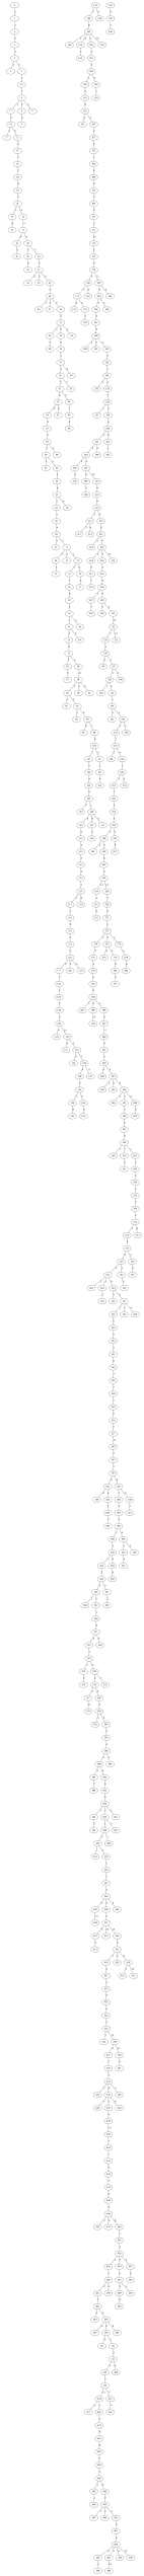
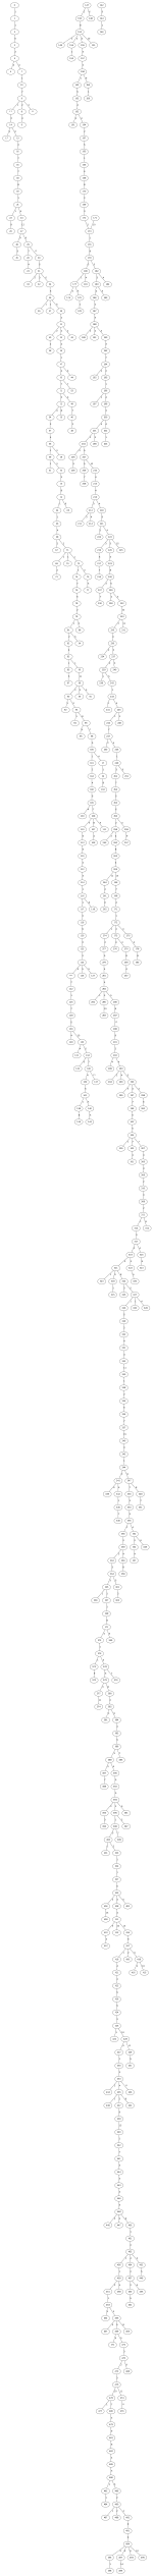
  graph {
    fontname=Nunito
    node [fontname=Nunito]
    edge [fontname=Nunito]
    0
    1
    3
    2
    5
    4
    7
    10
    9
    12
    8
    11
    14
    6
    17
    13
    16
    15
    18
    19
    21
    22
    24
    20
    27
    28
    29
    25
    26
    30
    23
    31
    33
    32
    34
    36
    35
    37
    39
    41
    40
    42
    43
    38
    45
    47
    50
    44
    51
    53
    52
    49
    54
    55
    46
    57
    56
    59
    58
    61
    60
    63
    62
    64
    65
    48
    66
    68
    67
    71
    69
    70
    73
    72
    74
    75
    76
    77
    78
    79
    81
    80
    82
    84
    83
    85
    86
    87
    88
    90
    89
    91
    92
    93
    94
    96
    95
    98
    100
    101
    97
    104
    99
    106
    105
    102
    103
    108
    110
    107
    111
    113
    109
    115
    112
    114
    116
    117
    118
    119
    120
    123
    124
    121
    126
    127
    122
    125
    128
    130
    129
    133
    131
    134
    132
    136
    139
    137
    141
    138
    140
    135
    143
    147
    150
    148
    142
    144
    152
    149
    154
    155
    151
    146
    153
    157
    158
    160
    156
    163
    159
    162
    161
    164
    167
    165
    166
    168
    170
    169
    172
    171
    173
    176
    179
    180
    182
    177
    181
    183
    184
    174
    175
    178
    186
    185
    187
    188
    189
    191
    190
    193
    194
    192
    195
    196
    197
    199
    200
    201
    202
    204
    198
    203
    205
    207
    206
    209
    210
    208
    213
    215
    212
    218
    211
    214
    221
    224
    222
    219
    220
    225
    217
    223
    216
    226
    227
    229
    230
    228
    232
    233
    235
    231
    236
    234
    237
    239
    240
    238
    242
    243
    241
    245
    244
    248
    247
    250
    246
    249
    252
    251
    254
    253
    256
    258
    259
    255
    260
    257
    263
    265
    264
    266
    261
    268
    262
    271
    272
    274
    273
    275
    277
    276
    270
    278
    279
    269
    281
    280
    267
    284
    282
    285
    286
    283
    287
    288
    291
    292
    289
    293
    294
    290
    296
    295
    297
    298
    299
    300
    302
    304
    305
    303
    307
    301
    306
    309
    310
    308
    311
    314
    312
    317
    319
    316
    321
    322
    313
    323
    318
    324
    320
    315
    325
    327
    326
    330
    328
    329
    332
    331
    333
    335
    338
    336
    334
    337
    340
    343
    344
    341
    347
    339
    342
    350
    348
    345
    346
    353
    351
    355
    356
    352
    359
    354
    349
    362
    360
    364
    358
    365
    361
    366
    367
    363
    368
    371
    373
    369
    357
    375
    372
    378
    370
    379
    376
    377
    380
    374
    382
    381
    384
    383
    386
    389
    385
    387
    390
    388
    392
    394
    393
    395
    391
    396
    398
    397
    400
    399
    401
    403
    404
    407
    405
    406
    408
    402
    409
    411
    410
    413
    414
    412
    417
    419
    420
    418
    421
    416
    415
    423
    426
    424
    425
    422
    428
    427
    429
    430
    431
    433
    434
    435
    436
    438
    437
    432
    439
    440
    442
    441
    444
    443
    446
    448
    445
    447
    450
    451
    453
    456
    454
    452
    459
    457
    449
    461
    458
    463
    464
    466
    467
    469
    465
    471
    472
    460
    455
    462
    470
    473
    468
    475
    478
    474
    477
    480
    476
    479
    481
    482
    485
    486
    483
    489
    484
    490
    487
    488
    492
    491
    494
    496
    497
    493
    495
    498
    499
    0 -- 1 [label=1]
    1 -- 3 [label=1]
    3 -- 2 [label=6]
    2 -- 5 [label=2]
    5 -- 4 [label=4]
    5 -- 7 [label=4]
    7 -- 10 [label=1]
    10 -- 9 [label=7]
    9 -- 12 [label=1]
    9 -- 8 [label=2]
    9 -- 11 [label=2]
    12 -- 14 [label=3]
    8 -- 6 [label=4]
    14 -- 17 [label=2]
    14 -- 13 [label=6]
    13 -- 16 [label=2]
    16 -- 15 [label=7]
    15 -- 18 [label=7]
    18 -- 19 [label=8]
    19 -- 21 [label=1]
    21 -- 22 [label=1]
    21 -- 24 [label=4]
    22 -- 20 [label=9]
    24 -- 27 [label=12]
    27 -- 28 [label=9]
    27 -- 29 [label=9]
    28 -- 25 [label=5]
    29 -- 26 [label=7]
    29 -- 30 [label=12]
    26 -- 23 [label=4]
    30 -- 31 [label=5]
    31 -- 33 [label=2]
    31 -- 32 [label=3]
    31 -- 34 [label=6]
    34 -- 36 [label=5]
    36 -- 35 [label=1]
    36 -- 37 [label=1]
    36 -- 39 [label=5]
    39 -- 41 [label=2]
    41 -- 40 [label=2]
    41 -- 42 [label=2]
    41 -- 43 [label=2]
    40 -- 38 [label=2]
    42 -- 45 [label=4]
    45 -- 47 [label=1]
    47 -- 50 [label=4]
    47 -- 44 [label=6]
    50 -- 51 [label=7]
    50 -- 53 [label=7]
    51 -- 52 [label=5]
    51 -- 49 [label=6]
    52 -- 54 [label=4]
    52 -- 55 [label=8]
    49 -- 46 [label=7]
    54 -- 57 [label=3]
    46 -- 48 [label=2]
    57 -- 56 [label=4]
    56 -- 59 [label=1]
    56 -- 58 [label=3]
    59 -- 61 [label=1]
    59 -- 60 [label=3]
    60 -- 63 [label=3]
    63 -- 62 [label=8]
    62 -- 64 [label=1]
    62 -- 65 [label=8]
    64 -- 66 [label=1]
    66 -- 68 [label=4]
    68 -- 67 [label=2]
    68 -- 71 [label=2]
    71 -- 69 [label=1]
    71 -- 70 [label=1]
    71 -- 73 [label=1]
    69 -- 72 [label=2]
    73 -- 74 [label=1]
    73 -- 75 [label=3]
    74 -- 76 [label=7]
    75 -- 77 [label=5]
    76 -- 78 [label=6]
    78 -- 79 [label=2]
    79 -- 81 [label=1]
    79 -- 80 [label=3]
    81 -- 82 [label=2]
    81 -- 84 [label=5]
    82 -- 83 [label=4]
    83 -- 85 [label=1]
    83 -- 86 [label=1]
    85 -- 87 [label=5]
    86 -- 88 [label=11]
    88 -- 90 [label=2]
    88 -- 89 [label=3]
    88 -- 91 [label=5]
    90 -- 92 [label=1]
    90 -- 93 [label=2]
    93 -- 94 [label=1]
    93 -- 96 [label=8]
    96 -- 95 [label=5]
    96 -- 98 [label=7]
    98 -- 100 [label=5]
    100 -- 101 [label=1]
    100 -- 97 [label=4]
    101 -- 104 [label=2]
    97 -- 99 [label=1]
    104 -- 106 [label=4]
    99 -- 102 [label=8]
    106 -- 105 [label=9]
    105 -- 103 [label=4]
    105 -- 108 [label=7]
    108 -- 110 [label=5]
    108 -- 107 [label=8]
    108 -- 111 [label=9]
    110 -- 113 [label=6]
    107 -- 109 [label=4]
    113 -- 115 [label=6]
    115 -- 112 [label=2]
    112 -- 114 [label=3]
    114 -- 116 [label=1]
    116 -- 117 [label=1]
    116 -- 118 [label=8]
    117 -- 119 [label=3]
    119 -- 120 [label=9]
    120 -- 123 [label=3]
    123 -- 124 [label=2]
    124 -- 121 [label=5]
    124 -- 126 [label=5]
    124 -- 127 [label=5]
    121 -- 122 [label=7]
    122 -- 125 [label=1]
    125 -- 128 [label=7]
    128 -- 130 [label=5]
    130 -- 129 [label=4]
    130 -- 133 [label=10]
    133 -- 131 [label=4]
    133 -- 134 [label=5]
    134 -- 132 [label=6]
    134 -- 136 [label=7]
    136 -- 139 [label=4]
    136 -- 137 [label=12]
    139 -- 141 [label=5]
    141 -- 138 [label=1]
    141 -- 140 [label=5]
    138 -- 135 [label=8]
    140 -- 143 [label=5]
    147 -- 150 [label=2]
    147 -- 148 [label=6]
    150 -- 152 [label=8]
    142 -- 144 [label=5]
    144 -- 146 [label=1]
    152 -- 149 [label=2]
    152 -- 154 [label=4]
    152 -- 155 [label=4]
    152 -- 151 [label=10]
    154 -- 153 [label=1]
    155 -- 157 [label=3]
    157 -- 158 [label=2]
    158 -- 160 [label=1]
    158 -- 156 [label=9]
    160 -- 163 [label=5]
    156 -- 159 [label=1]
    163 -- 162 [label=4]
    162 -- 161 [label=4]
    162 -- 164 [label=4]
    164 -- 167 [label=2]
    167 -- 165 [label=5]
    165 -- 166 [label=1]
    166 -- 168 [label=6]
    168 -- 170 [label=8]
    170 -- 169 [label=2]
    169 -- 172 [label=3]
-   172 -- 171 [label=2]
+   172 -- 173 [label=2]
    171 -- 173 [label=10]
    173 -- 176 [label=1]
    176 -- 179 [label=8]
    179 -- 180 [label=5]
    179 -- 182 [label=5]
    180 -- 177 [label=1]
    180 -- 181 [label=4]
    182 -- 183 [label=3]
    182 -- 184 [label=4]
    177 -- 174 [label=4]
    177 -- 175 [label=5]
    183 -- 186 [label=4]
    183 -- 185 [label=5]
    175 -- 178 [label=1]
    186 -- 187 [label=2]
    187 -- 188 [label=5]
    188 -- 189 [label=2]
    188 -- 191 [label=2]
    188 -- 190 [label=3]
    190 -- 193 [label=3]
    193 -- 194 [label=7]
    194 -- 192 [label=2]
    194 -- 195 [label=2]
    195 -- 196 [label=1]
    196 -- 197 [label=1]
    196 -- 199 [label=4]
    199 -- 200 [label=3]
    200 -- 201 [label=4]
    200 -- 202 [label=4]
    201 -- 204 [label=2]
    201 -- 198 [label=3]
    202 -- 203 [label=1]
    204 -- 205 [label=2]
    204 -- 207 [label=5]
    205 -- 206 [label=3]
    207 -- 209 [label=5]
    207 -- 210 [label=10]
    209 -- 208 [label=7]
    210 -- 213 [label=4]
    213 -- 215 [label=4]
    215 -- 212 [label=3]
    215 -- 218 [label=4]
    212 -- 211 [label=3]
    212 -- 214 [label=4]
    218 -- 221 [label=6]
    221 -- 224 [label=3]
    221 -- 222 [label=4]
    222 -- 219 [label=3]
    222 -- 220 [label=3]
    222 -- 225 [label=15]
    219 -- 217 [label=5]
    220 -- 223 [label=3]
    217 -- 216 [label=7]
    223 -- 226 [label=8]
    226 -- 227 [label=2]
    226 -- 229 [label=5]
    227 -- 230 [label=7]
    229 -- 228 [label=2]
    229 -- 232 [label=3]
    232 -- 233 [label=10]
    233 -- 235 [label=2]
    233 -- 231 [label=11]
    235 -- 236 [label=4]
    236 -- 234 [label=2]
    236 -- 237 [label=3]
    237 -- 239 [label=2]
    237 -- 240 [label=3]
    239 -- 238 [label=1]
    239 -- 242 [label=5]
    242 -- 243 [label=1]
    243 -- 241 [label=1]
    243 -- 245 [label=4]
    245 -- 244 [label=1]
    245 -- 248 [label=2]
    244 -- 247 [label=7]
    247 -- 250 [label=2]
    247 -- 246 [label=4]
    246 -- 249 [label=1]
    249 -- 252 [label=3]
    249 -- 251 [label=6]
    252 -- 254 [label=7]
    254 -- 253 [label=5]
    253 -- 256 [label=6]
    256 -- 258 [label=2]
    256 -- 259 [label=3]
    258 -- 255 [label=2]
    258 -- 260 [label=4]
    259 -- 257 [label=9]
    260 -- 263 [label=8]
    263 -- 265 [label=4]
    265 -- 264 [label=11]
    265 -- 266 [label=13]
    264 -- 261 [label=2]
    266 -- 268 [label=7]
    261 -- 262 [label=6]
    268 -- 271 [label=4]
    271 -- 272 [label=1]
    272 -- 274 [label=1]
    272 -- 273 [label=2]
    272 -- 275 [label=3]
    274 -- 277 [label=2]
    273 -- 276 [label=4]
    273 -- 270 [label=4]
    275 -- 278 [label=4]
    277 -- 279 [label=5]
    270 -- 269 [label=8]
    278 -- 280 [label=8]
    279 -- 281 [label=4]
    269 -- 267 [label=4]
    281 -- 284 [label=4]
    284 -- 282 [label=1]
    284 -- 285 [label=3]
    284 -- 286 [label=5]
    285 -- 283 [label=10]
    286 -- 287 [label=8]
    287 -- 288 [label=12]
    288 -- 291 [label=9]
    291 -- 292 [label=2]
    292 -- 289 [label=4]
    292 -- 293 [label=4]
    293 -- 294 [label=2]
    293 -- 290 [label=4]
    293 -- 296 [label=5]
    296 -- 295 [label=3]
    296 -- 297 [label=4]
    296 -- 298 [label=4]
    297 -- 299 [label=7]
    298 -- 300 [label=6]
    299 -- 302 [label=6]
    302 -- 304 [label=5]
    304 -- 305 [label=1]
    304 -- 303 [label=7]
    304 -- 307 [label=7]
    303 -- 301 [label=3]
    307 -- 306 [label=3]
    306 -- 309 [label=4]
    309 -- 310 [label=2]
    310 -- 308 [label=3]
    308 -- 311 [label=2]
    311 -- 314 [label=1]
    311 -- 312 [label=9]
    314 -- 317 [label=3]
    317 -- 319 [label=3]
    317 -- 316 [label=4]
    319 -- 321 [label=3]
    319 -- 322 [label=3]
    316 -- 313 [label=9]
    321 -- 323 [label=1]
    321 -- 318 [label=3]
    321 -- 324 [label=8]
    322 -- 320 [label=5]
    318 -- 315 [label=1]
    324 -- 325 [label=3]
    324 -- 327 [label=5]
    327 -- 326 [label=1]
    327 -- 330 [label=1]
    327 -- 328 [label=4]
    326 -- 329 [label=5]
    329 -- 332 [label=2]
    332 -- 331 [label=4]
    331 -- 333 [label=4]
    333 -- 335 [label=11]
    335 -- 338 [label=1]
    338 -- 336 [label=2]
    336 -- 334 [label=6]
    334 -- 337 [label=7]
    337 -- 340 [label=15]
    340 -- 343 [label=3]
    343 -- 344 [label=1]
    344 -- 341 [label=3]
    344 -- 347 [label=9]
    341 -- 339 [label=6]
    341 -- 342 [label=6]
    347 -- 350 [label=7]
    347 -- 348 [label=8]
    342 -- 345 [label=1]
    350 -- 353 [label=2]
    348 -- 351 [label=7]
    345 -- 346 [label=7]
    353 -- 355 [label=3]
    355 -- 356 [label=1]
    355 -- 352 [label=4]
    356 -- 359 [label=2]
    352 -- 354 [label=2]
    352 -- 349 [label=6]
    359 -- 362 [label=3]
    359 -- 360 [label=4]
    354 -- 357 [label=4]
    362 -- 364 [label=3]
    360 -- 358 [label=8]
    364 -- 365 [label=3]
    364 -- 361 [label=5]
    365 -- 366 [label=1]
    365 -- 367 [label=1]
    361 -- 363 [label=2]
    367 -- 368 [label=1]
    368 -- 371 [label=8]
    371 -- 373 [label=4]
    371 -- 369 [label=6]
    373 -- 375 [label=1]
    375 -- 372 [label=1]
    375 -- 378 [label=5]
    372 -- 370 [label=9]
    378 -- 379 [label=6]
    378 -- 376 [label=7]
    379 -- 377 [label=3]
    379 -- 380 [label=8]
    377 -- 374 [label=11]
    380 -- 382 [label=2]
    382 -- 381 [label=3]
    382 -- 384 [label=9]
    384 -- 383 [label=2]
    383 -- 386 [label=5]
    386 -- 389 [label=3]
    386 -- 385 [label=7]
    389 -- 387 [label=3]
    389 -- 390 [label=6]
    387 -- 388 [label=7]
    390 -- 392 [label=5]
    392 -- 394 [label=5]
    394 -- 393 [label=2]
    394 -- 395 [label=2]
    394 -- 391 [label=5]
    393 -- 396 [label=3]
    395 -- 398 [label=1]
    395 -- 397 [label=3]
    398 -- 400 [label=5]
    398 -- 399 [label=7]
    400 -- 401 [label=1]
    400 -- 403 [label=2]
    403 -- 404 [label=1]
    404 -- 407 [label=7]
    407 -- 405 [label=6]
    405 -- 406 [label=4]
    405 -- 408 [label=4]
    405 -- 402 [label=5]
    406 -- 409 [label=13]
    408 -- 411 [label=4]
    411 -- 410 [label=5]
    411 -- 413 [label=10]
    411 -- 414 [label=13]
    410 -- 412 [label=3]
    414 -- 417 [label=6]
    417 -- 419 [label=1]
    417 -- 420 [label=2]
    417 -- 418 [label=5]
    419 -- 421 [label=4]
    418 -- 416 [label=2]
    418 -- 415 [label=10]
    421 -- 423 [label=2]
    423 -- 426 [label=5]
    426 -- 424 [label=5]
    424 -- 425 [label=2]
    425 -- 422 [label=1]
    425 -- 428 [label=10]
    428 -- 427 [label=4]
    428 -- 429 [label=11]
    427 -- 430 [label=1]
    429 -- 431 [label=5]
    430 -- 433 [label=3]
    433 -- 434 [label=2]
    433 -- 435 [label=4]
    433 -- 436 [label=11]
    435 -- 438 [label=1]
    435 -- 437 [label=2]
    435 -- 432 [label=8]
    437 -- 439 [label=9]
    439 -- 440 [label=13]
    440 -- 442 [label=1]
    442 -- 441 [label=7]
    441 -- 444 [label=3]
    444 -- 443 [label=3]
    443 -- 446 [label=4]
    446 -- 448 [label=5]
    448 -- 445 [label=3]
    448 -- 447 [label=6]
    448 -- 450 [label=8]
    450 -- 451 [label=1]
    451 -- 453 [label=2]
    453 -- 456 [label=1]
    453 -- 454 [label=4]
    453 -- 452 [label=6]
    456 -- 459 [label=1]
    454 -- 457 [label=2]
    452 -- 449 [label=5]
    459 -- 461 [label=2]
    459 -- 458 [label=4]
    457 -- 460 [label=2]
    457 -- 455 [label=6]
    461 -- 463 [label=1]
    463 -- 464 [label=3]
    463 -- 466 [label=3]
    466 -- 467 [label=5]
    466 -- 469 [label=5]
    466 -- 465 [label=8]
    469 -- 471 [label=5]
    469 -- 472 [label=5]
    472 -- 470 [label=3]
    460 -- 462 [label=5]
    470 -- 473 [label=2]
    470 -- 468 [label=9]
    473 -- 475 [label=3]
    475 -- 478 [label=10]
    475 -- 474 [label=11]
    478 -- 477 [label=1]
    478 -- 480 [label=7]
    474 -- 476 [label=11]
    480 -- 479 [label=3]
    479 -- 481 [label=9]
    481 -- 482 [label=8]
    482 -- 485 [label=4]
    485 -- 486 [label=5]
    486 -- 483 [label=1]
    486 -- 489 [label=6]
    483 -- 484 [label=1]
    489 -- 490 [label=2]
    490 -- 487 [label=1]
    490 -- 488 [label=2]
    490 -- 492 [label=4]
    492 -- 491 [label=9]
    491 -- 494 [label=6]
    494 -- 496 [label=4]
    494 -- 497 [label=4]
    494 -- 493 [label=9]
    494 -- 495 [label=10]
    496 -- 498 [label=1]
    497 -- 499 [label=14]
  }
